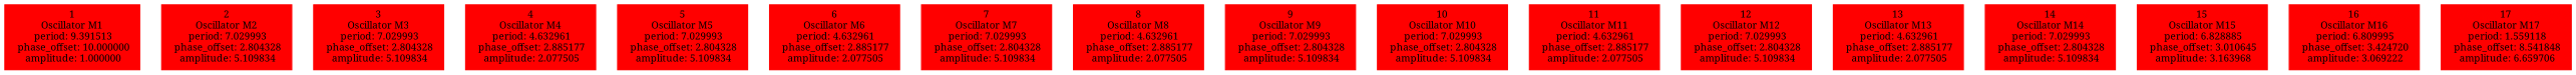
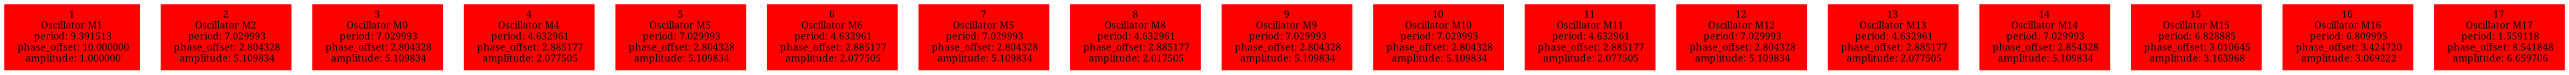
  digraph {
    forcelabels=true
    fontname="Noto Serif"
    node [color=red fontsize=8 shape=box style=filled fontname="Noto Serif"]
    n1 [label=<1<BR />Oscillator M1<BR /> period: 9.391513<BR /> phase_offset: 10.000000<BR /> amplitude: 1.000000>]
    n2 [label=<2<BR />Oscillator M2<BR /> period: 7.029993<BR /> phase_offset: 2.804328<BR /> amplitude: 5.109834>]
-   n3 [label=<3<BR />Oscillator M3<BR /> period: 7.029993<BR /> phase_offset: 2.804328<BR /> amplitude: 5.109834>]
+   n3 [label=<3<BR />Oscillator M0<BR /> period: 7.029993<BR /> phase_offset: 2.804328<BR /> amplitude: 5.109834>]
    n4 [label=<4<BR />Oscillator M4<BR /> period: 4.632961<BR /> phase_offset: 2.885177<BR /> amplitude: 2.077505>]
    n5 [label=<5<BR />Oscillator M5<BR /> period: 7.029993<BR /> phase_offset: 2.804328<BR /> amplitude: 5.109834>]
    n6 [label=<6<BR />Oscillator M6<BR /> period: 4.632961<BR /> phase_offset: 2.885177<BR /> amplitude: 2.077505>]
-   n7 [label=<7<BR />Oscillator M7<BR /> period: 7.029993<BR /> phase_offset: 2.804328<BR /> amplitude: 5.109834>]
-   n8 [label=<8<BR />Oscillator M8<BR /> period: 4.632961<BR /> phase_offset: 2.885177<BR /> amplitude: 2.077505>]
+   n7 [label=<7<BR />Oscillator M5<BR /> period: 7.029993<BR /> phase_offset: 2.804328<BR /> amplitude: 5.109834>]
+   n8 [label=<8<BR />Oscillator M8<BR /> period: 4.632961<BR /> phase_offset: 2.885177<BR /> amplitude: 2.017505>]
    n9 [label=<9<BR />Oscillator M9<BR /> period: 7.029993<BR /> phase_offset: 2.804328<BR /> amplitude: 5.109834>]
    n10 [label=<10<BR />Oscillator M10<BR /> period: 7.029993<BR /> phase_offset: 2.804328<BR /> amplitude: 5.109834>]
    n11 [label=<11<BR />Oscillator M11<BR /> period: 4.632961<BR /> phase_offset: 2.885177<BR /> amplitude: 2.077505>]
    n12 [label=<12<BR />Oscillator M12<BR /> period: 7.029993<BR /> phase_offset: 2.804328<BR /> amplitude: 5.109834>]
    n13 [label=<13<BR />Oscillator M13<BR /> period: 4.632961<BR /> phase_offset: 2.885177<BR /> amplitude: 2.077505>]
-   n14 [label=<14<BR />Oscillator M14<BR /> period: 7.029993<BR /> phase_offset: 2.804328<BR /> amplitude: 5.109834>]
+   n14 [label=<14<BR />Oscillator M14<BR /> period: 7.029993<BR /> phase_offset: 2.854328<BR /> amplitude: 5.109834>]
    n15 [label=<15<BR />Oscillator M15<BR /> period: 6.828885<BR /> phase_offset: 3.010645<BR /> amplitude: 3.163968>]
    n16 [label=<16<BR />Oscillator M16<BR /> period: 6.809995<BR /> phase_offset: 3.424720<BR /> amplitude: 3.069222>]
    n17 [label=<17<BR />Oscillator M17<BR /> period: 1.559118<BR /> phase_offset: 8.541848<BR /> amplitude: 6.659706>]
  }
